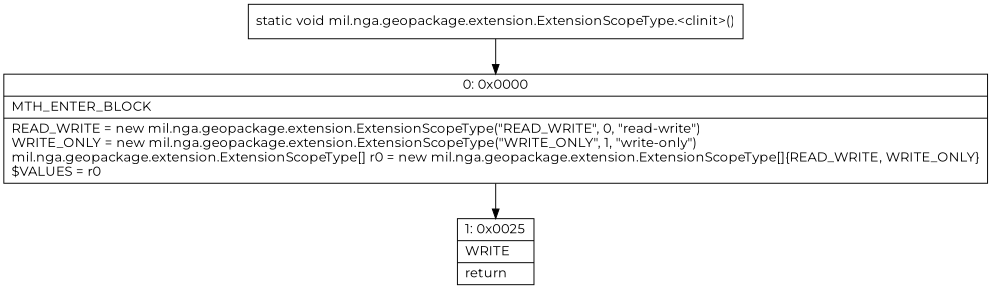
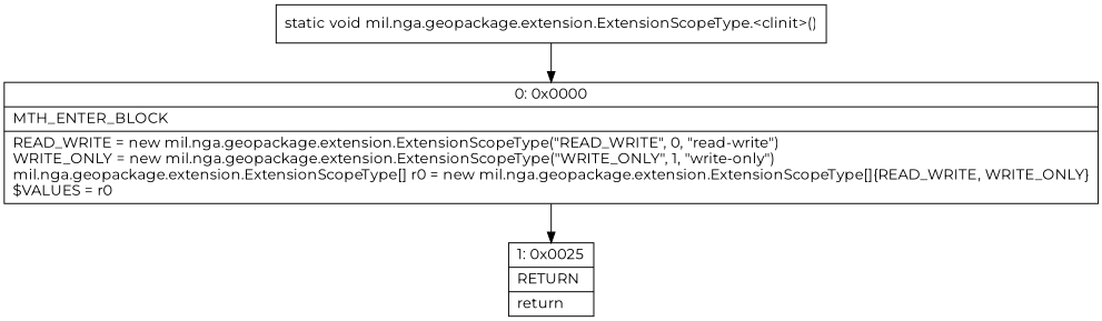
  digraph {
    fontname=Montserrat
    node [shape=record fontname=Montserrat]
    edge [fontname=Montserrat]
    n1 [label="{0\:\ 0x0000|MTH_ENTER_BLOCK\l|READ_WRITE = new mil.nga.geopackage.extension.ExtensionScopeType(\"READ_WRITE\", 0, \"read\-write\")\lWRITE_ONLY = new mil.nga.geopackage.extension.ExtensionScopeType(\"WRITE_ONLY\", 1, \"write\-only\")\lmil.nga.geopackage.extension.ExtensionScopeType[] r0 = new mil.nga.geopackage.extension.ExtensionScopeType[]\{READ_WRITE, WRITE_ONLY\}\l$VALUES = r0\l}"]
-   n2 [label="{1\:\ 0x0025|WRITE\l|return\l}"]
+   n2 [label="{1\:\ 0x0025|RETURN\l|return\l}"]
    n3 [label="{static void mil.nga.geopackage.extension.ExtensionScopeType.\<clinit\>() }"]
    n1 -> n2
    n3 -> n1
  }
